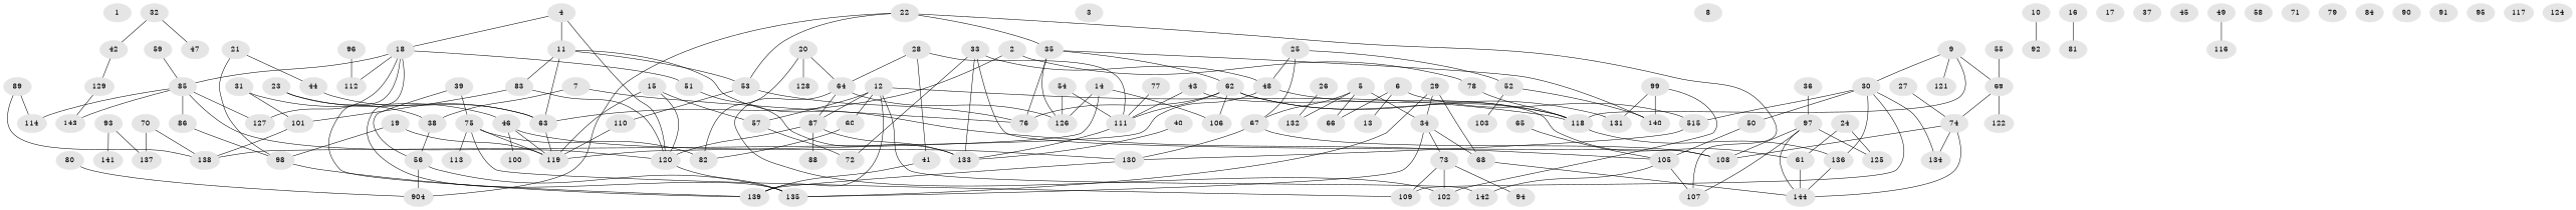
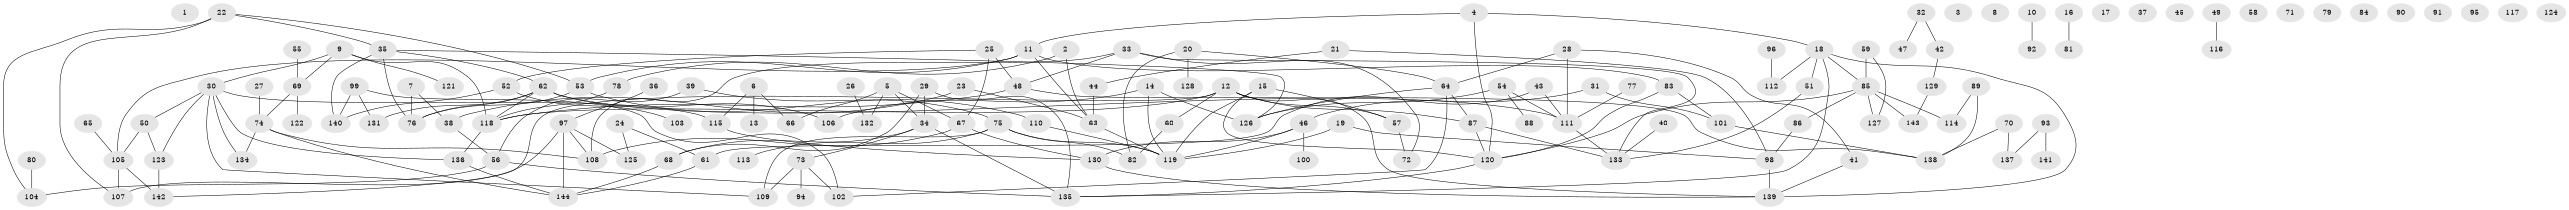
  graph {
    node [color=gray90 style=filled]
    1
    2
    63
    78
    119
    118
    3
    4
    11
    18
    120
    53
    83
    105
    139
    51
    85
    112
    135
    5
    34
    66
    67
    132
    68
    73
    108
    130
    6
    13
-   115 [label=515]
+   115
    7
    38
    76
    56
    8
    9
    30
    69
    121
    50
    109
+   123
    134
    136
    74
    122
    10
    92
    110
    101
    142
    107
    12
    57
    60
    87
    72
    82
    133
    14
    106
    126
    15
    16
    81
    17
    127
    86
    114
    143
    19
    98
    20
    64
    128
    102
    21
    44
    22
    35
-   104 [label=904]
+   104
    62
    140
    23
    24
    61
    125
    144
    25
    48
    52
    138
    103
    26
    27
    28
    41
    111
    29
    31
    46
    100
    32
    42
    47
    129
    33
    94
    131
    36
    97
    37
    39
    75
    113
    40
    43
    45
    49
    116
    54
    88
    55
    58
    59
    65
    70
    137
    71
    77
    79
    80
    84
    89
    90
    91
    93
    141
    95
    96
    99
    117
    124
    2 -- 63
    2 -- 78
    63 -- 119
    78 -- 118
    118 -- 136
    4 -- 11
    4 -- 18
    4 -- 120
    11 -- 63
    11 -- 53
    11 -- 83
    11 -- 105
    18 -- 139
    18 -- 51
    18 -- 85
    18 -- 112
    18 -- 135
    120 -- 135
    53 -- 76
    53 -- 110
    83 -- 120
    83 -- 101
    105 -- 142
    105 -- 107
    51 -- 133
    85 -- 120
    85 -- 127
    85 -- 86
    85 -- 114
    85 -- 143
    5 -- 34
    5 -- 66
    5 -- 67
    5 -- 132
    34 -- 135
    34 -- 68
    34 -- 73
    67 -- 108
    67 -- 130
    68 -- 144
    73 -- 109
    73 -- 102
    73 -- 94
    130 -- 139
    6 -- 66
    6 -- 13
    6 -- 115
    115 -- 130
    7 -- 38
    7 -- 76
    38 -- 56
    56 -- 135
    56 -- 104
    9 -- 118
    9 -- 30
    9 -- 69
    9 -- 121
    30 -- 115
    30 -- 50
    30 -- 109
+   30 -- 123
    30 -- 134
    30 -- 136
    69 -- 74
    69 -- 122
    50 -- 105
+   50 -- 123
+   123 -- 142
    136 -- 144
    74 -- 108
    74 -- 134
    74 -- 144
    10 -- 92
    110 -- 119
    101 -- 138
    12 -- 118
    12 -- 139
    12 -- 142
    12 -- 57
    12 -- 60
    12 -- 87
    57 -- 72
    60 -- 82
    87 -- 120
    87 -- 133
    14 -- 119
    14 -- 106
    14 -- 126
    15 -- 119
    15 -- 120
    15 -- 57
    16 -- 81
    86 -- 98
    19 -- 119
    19 -- 98
    98 -- 139
    20 -- 82
    20 -- 64
    20 -- 128
    64 -- 87
    64 -- 126
    64 -- 102
    21 -- 98
    21 -- 44
    44 -- 63
    22 -- 53
    22 -- 107
    22 -- 35
    22 -- 104
    35 -- 76
    35 -- 126
    35 -- 62
    35 -- 140
    62 -- 118
    62 -- 76
    62 -- 106
    62 -- 111
    62 -- 131
    23 -- 63
    23 -- 38
    24 -- 61
    24 -- 125
    61 -- 144
    25 -- 67
    25 -- 48
    25 -- 52
    48 -- 118
    48 -- 138
    52 -- 140
    52 -- 103
    26 -- 132
    27 -- 74
    28 -- 64
    28 -- 41
    28 -- 111
    41 -- 139
    111 -- 133
    29 -- 135
    29 -- 34
    29 -- 68
    31 -- 101
    31 -- 46
    46 -- 119
    46 -- 130
    46 -- 100
    32 -- 42
    32 -- 47
    42 -- 129
    129 -- 143
    33 -- 108
    33 -- 72
    33 -- 133
    33 -- 48
    36 -- 97
    97 -- 108
    97 -- 107
    97 -- 125
    97 -- 144
    39 -- 56
    39 -- 75
    75 -- 119
    75 -- 109
    75 -- 82
    75 -- 113
    40 -- 133
    43 -- 61
    43 -- 111
    49 -- 116
    54 -- 126
    54 -- 111
-   87 -- 88
+   54 -- 88
    55 -- 69
    59 -- 85
-   18 -- 127
+   59 -- 127
    65 -- 105
    70 -- 138
    70 -- 137
    77 -- 111
    80 -- 104
    89 -- 114
    89 -- 138
    93 -- 137
    93 -- 141
    96 -- 112
    99 -- 102
    99 -- 140
    99 -- 131
  }
